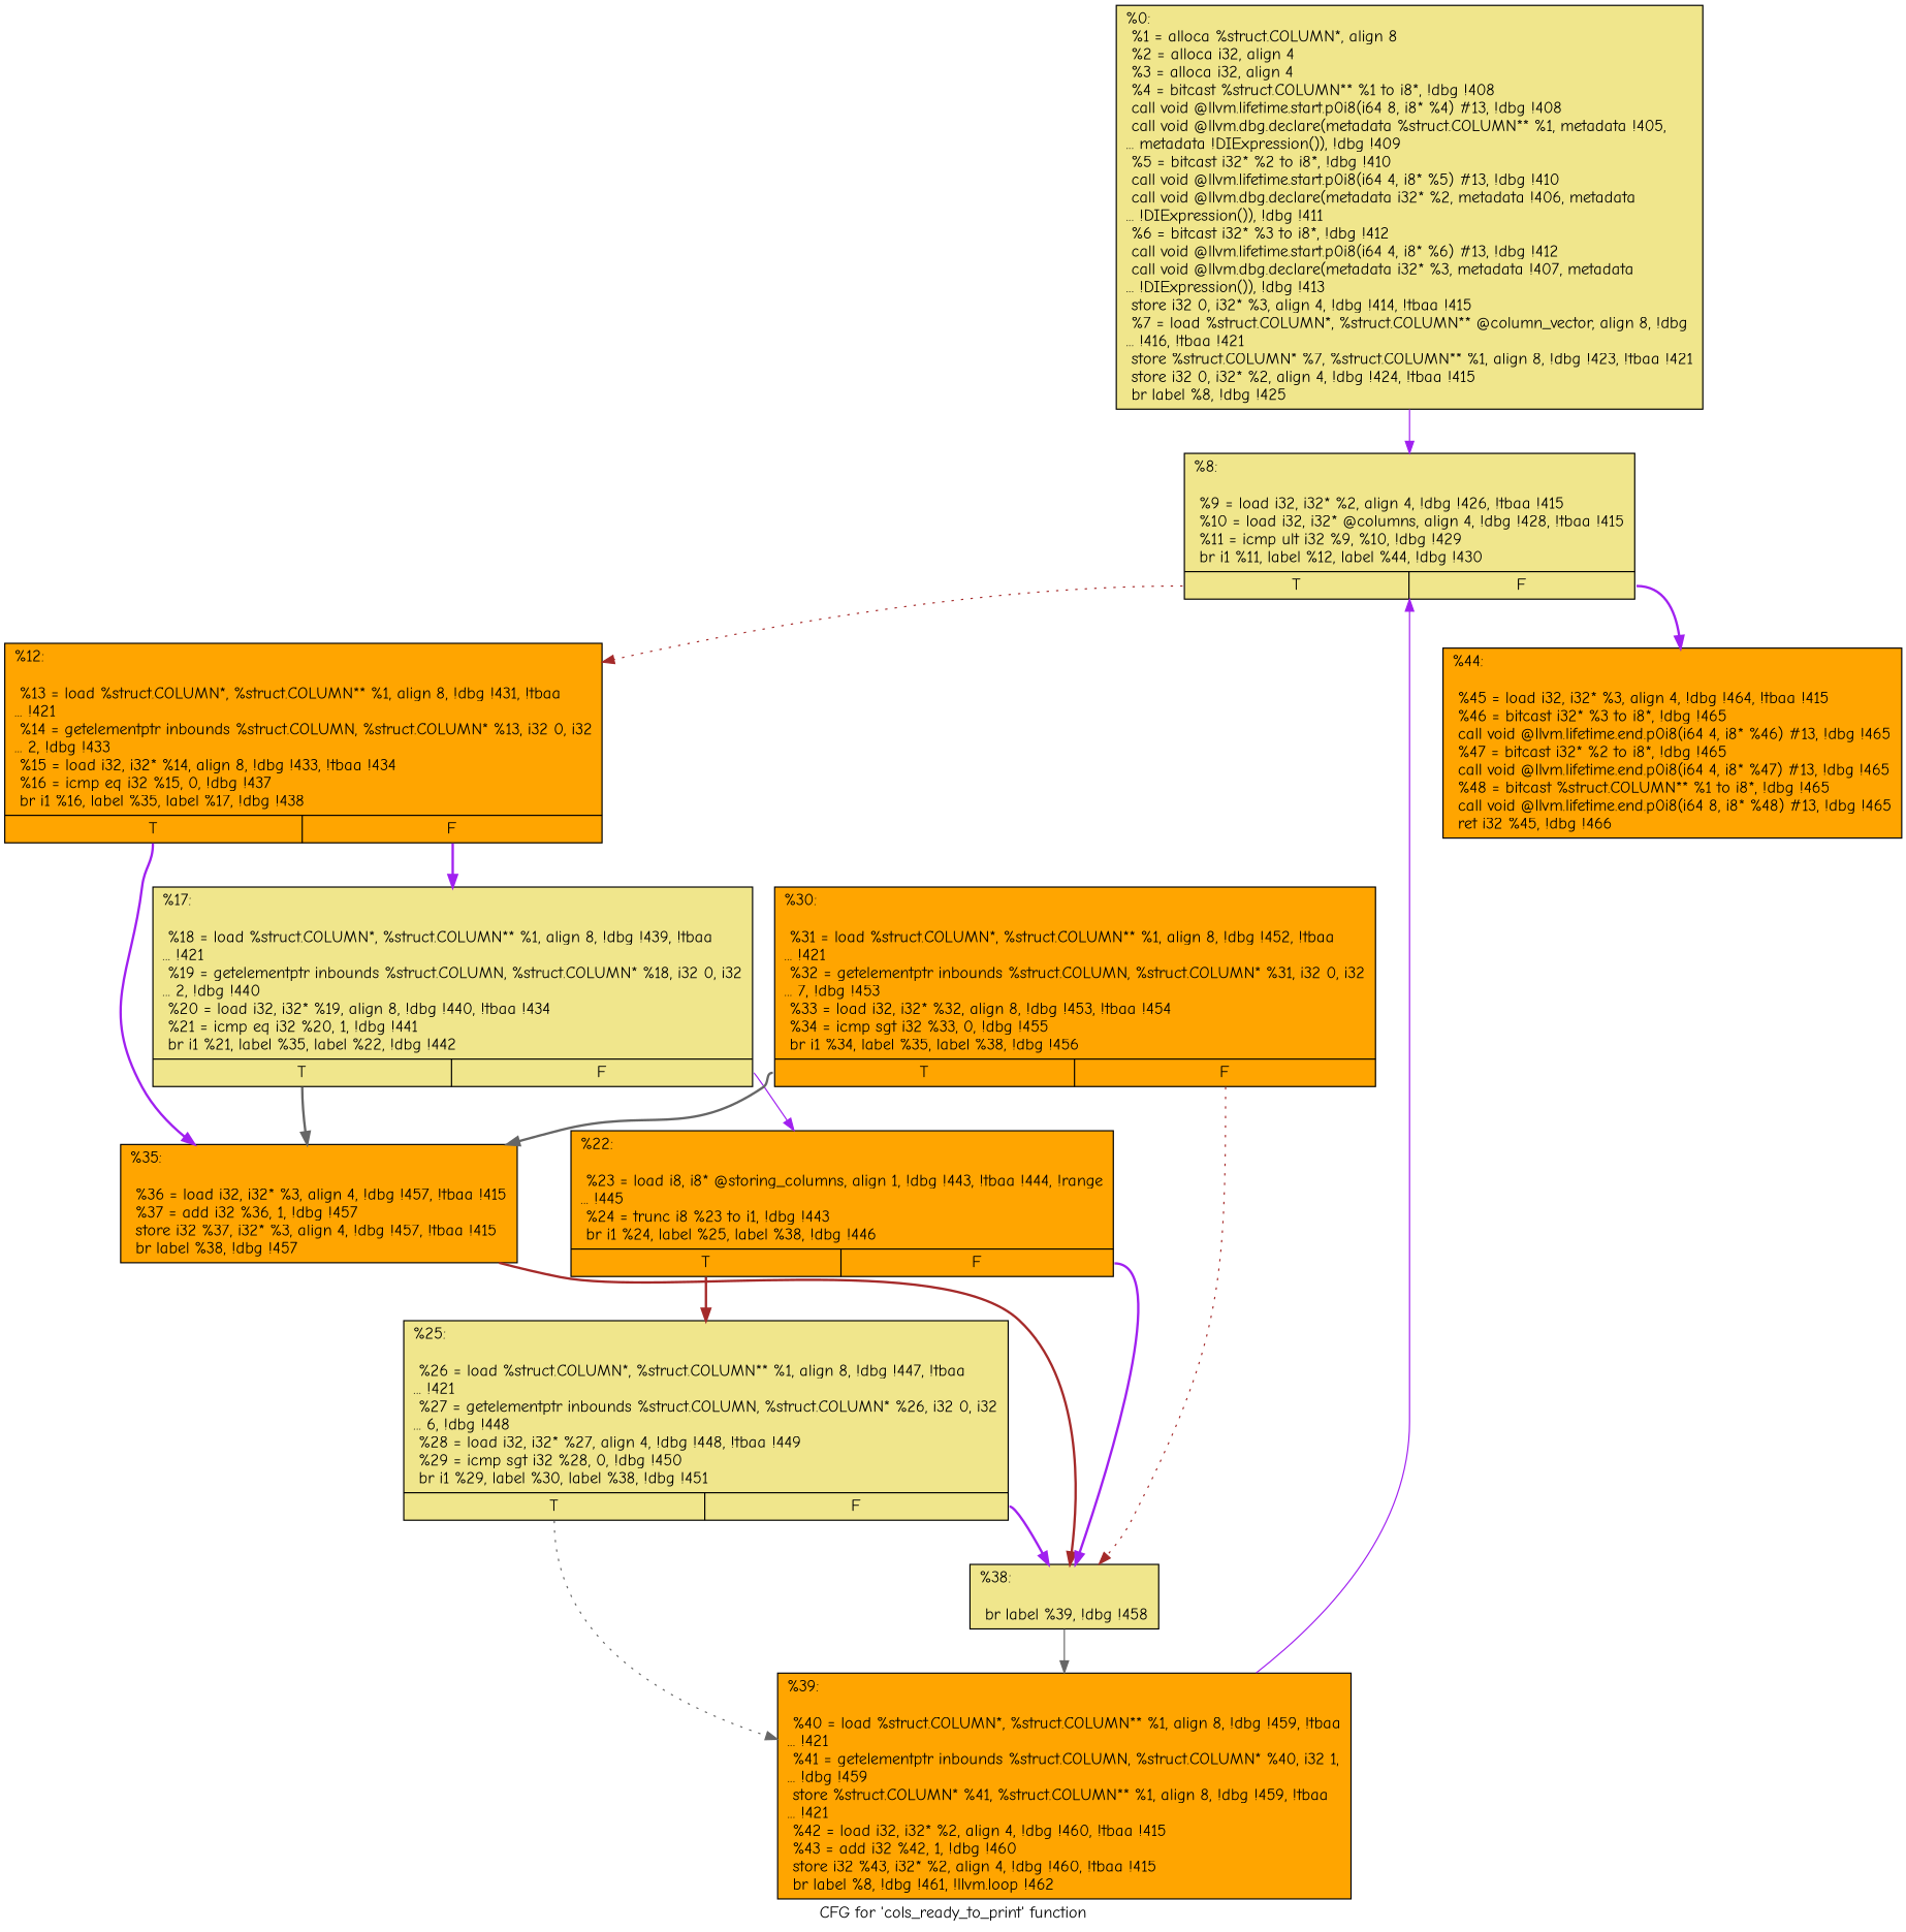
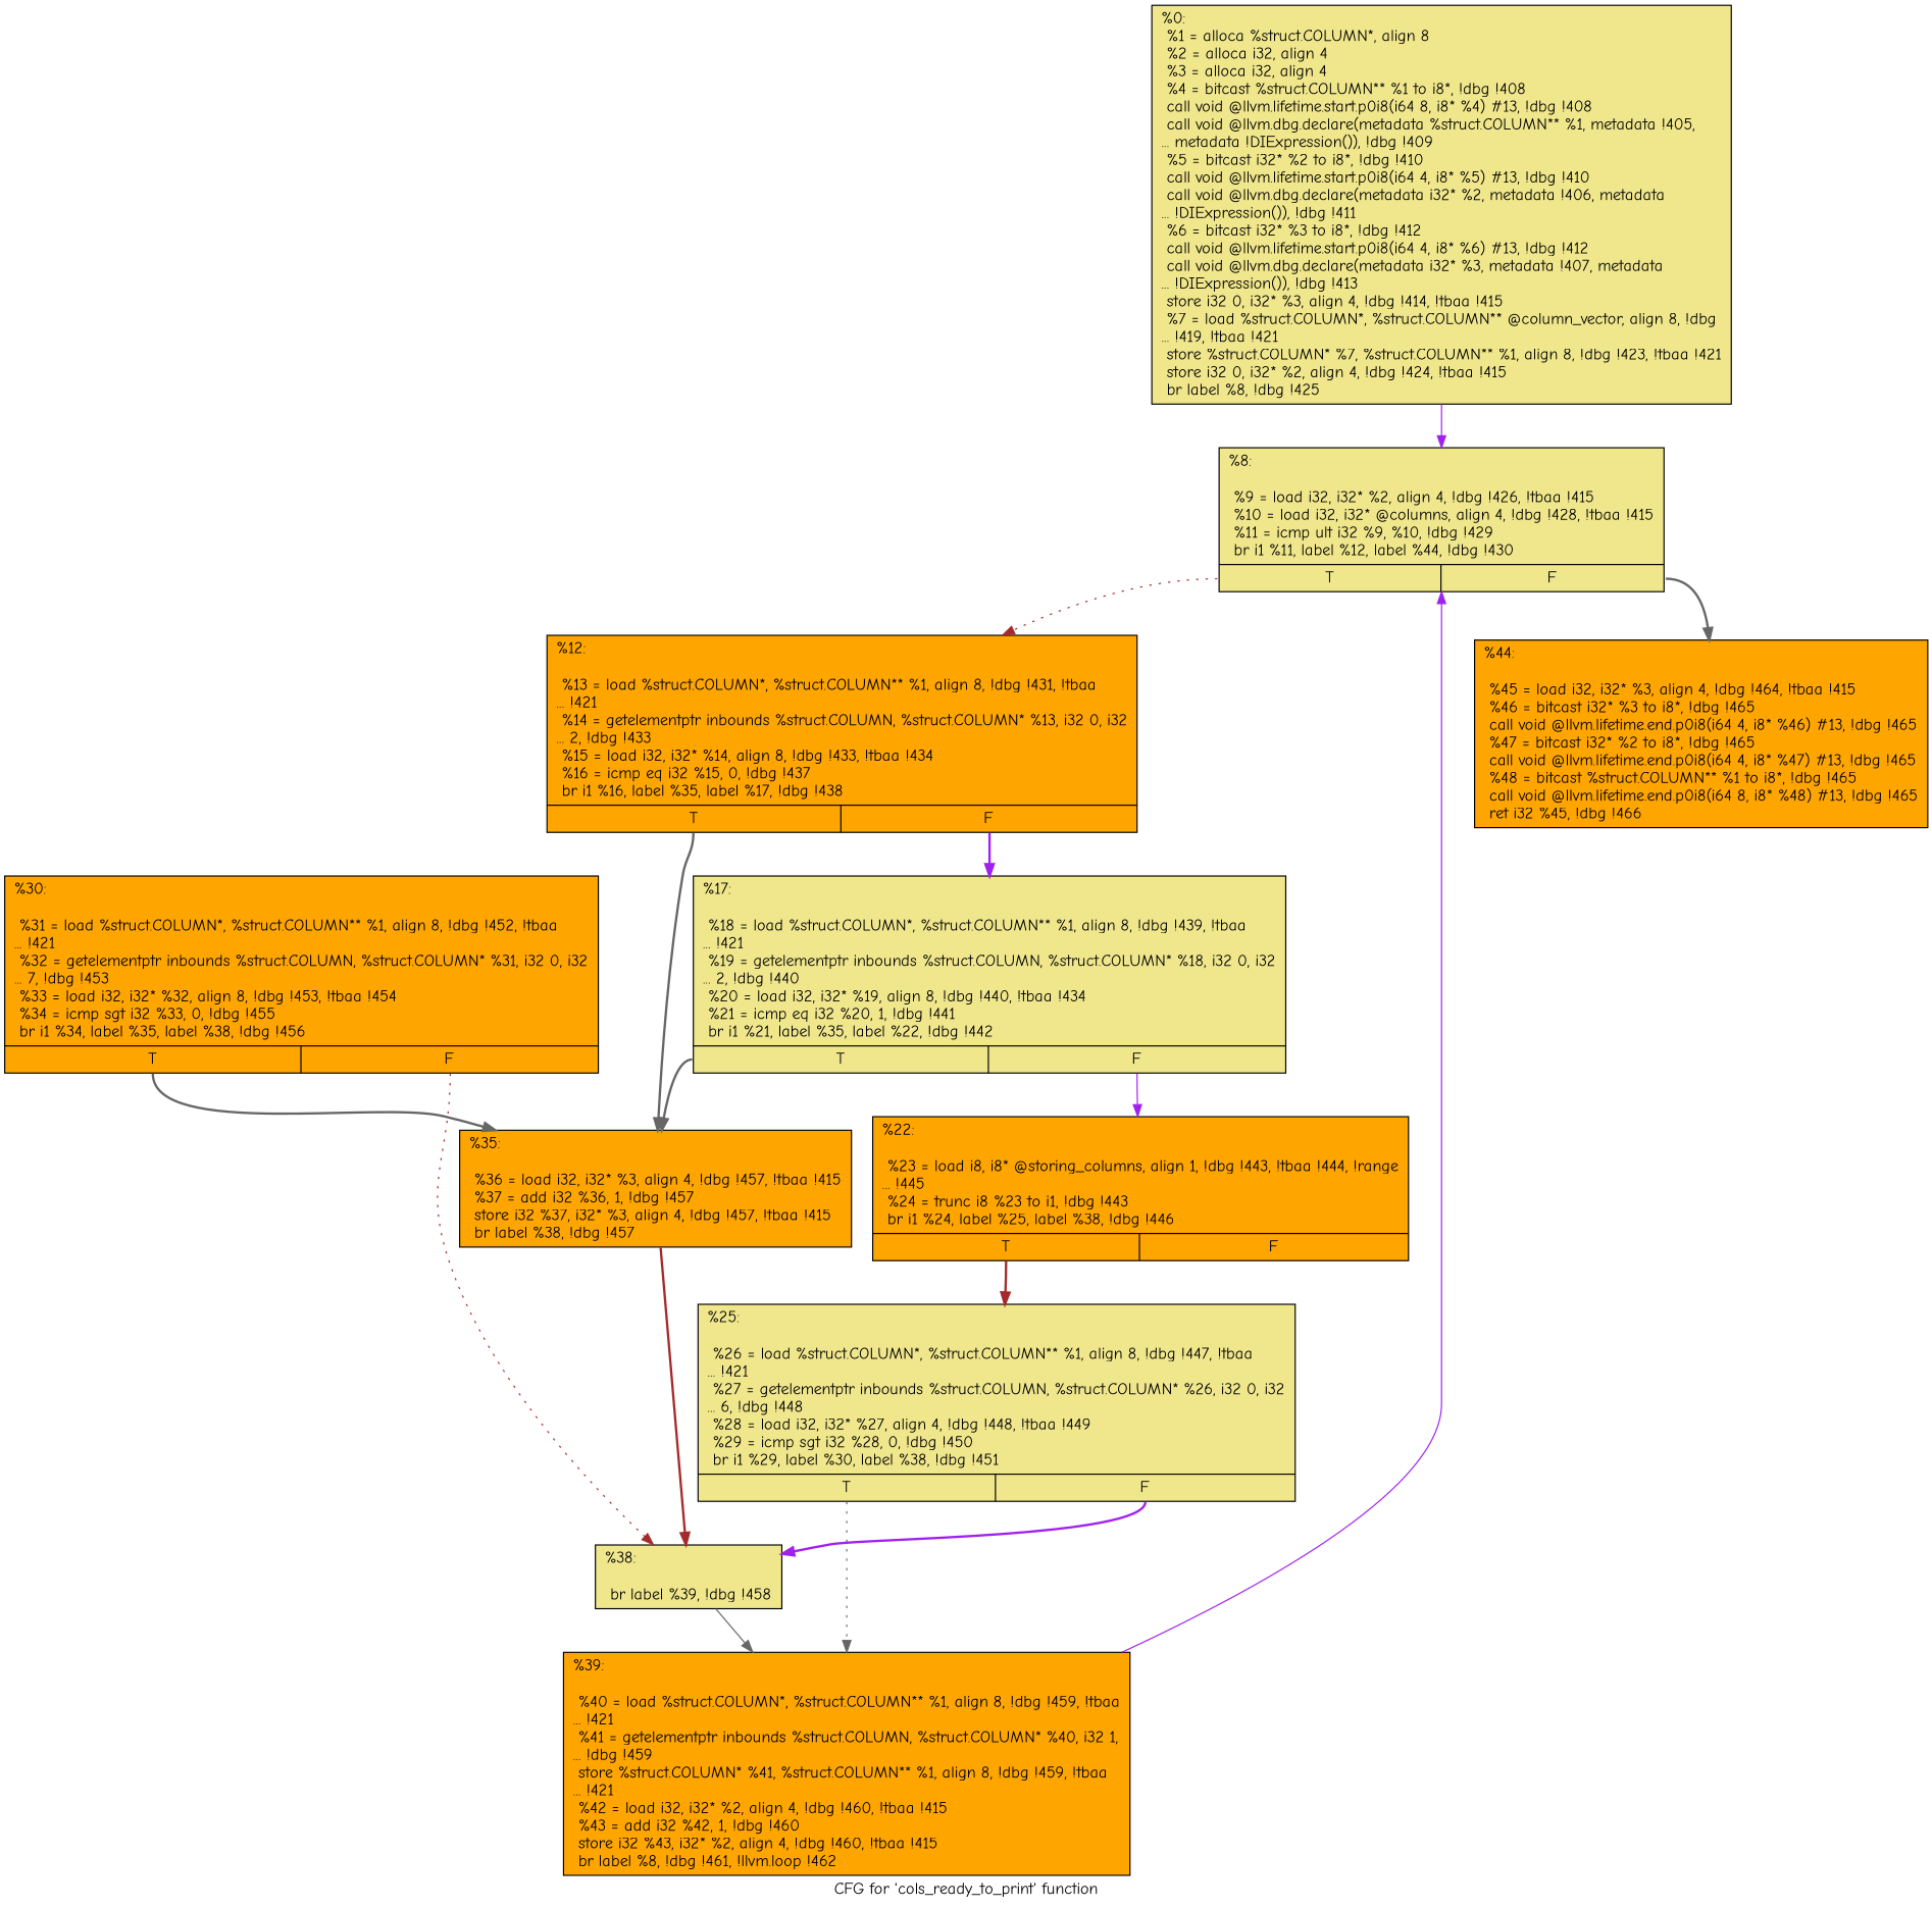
  digraph {
    fontname="Comic Neue"
    label="CFG for 'cols_ready_to_print' function"
    node [fillcolor=orange fontname="Comic Neue" shape=record style=filled]
    edge [color=purple fontname="Comic Neue" style=bold tailport=s0]
-   n1 [fillcolor=khaki label="{%0:\l  %1 = alloca %struct.COLUMN*, align 8\l  %2 = alloca i32, align 4\l  %3 = alloca i32, align 4\l  %4 = bitcast %struct.COLUMN** %1 to i8*, !dbg !408\l  call void @llvm.lifetime.start.p0i8(i64 8, i8* %4) #13, !dbg !408\l  call void @llvm.dbg.declare(metadata %struct.COLUMN** %1, metadata !405,\l... metadata !DIExpression()), !dbg !409\l  %5 = bitcast i32* %2 to i8*, !dbg !410\l  call void @llvm.lifetime.start.p0i8(i64 4, i8* %5) #13, !dbg !410\l  call void @llvm.dbg.declare(metadata i32* %2, metadata !406, metadata\l... !DIExpression()), !dbg !411\l  %6 = bitcast i32* %3 to i8*, !dbg !412\l  call void @llvm.lifetime.start.p0i8(i64 4, i8* %6) #13, !dbg !412\l  call void @llvm.dbg.declare(metadata i32* %3, metadata !407, metadata\l... !DIExpression()), !dbg !413\l  store i32 0, i32* %3, align 4, !dbg !414, !tbaa !415\l  %7 = load %struct.COLUMN*, %struct.COLUMN** @column_vector, align 8, !dbg\l... !416, !tbaa !421\l  store %struct.COLUMN* %7, %struct.COLUMN** %1, align 8, !dbg !423, !tbaa !421\l  store i32 0, i32* %2, align 4, !dbg !424, !tbaa !415\l  br label %8, !dbg !425\l}"]
+   n1 [fillcolor=khaki label="{%0:\l  %1 = alloca %struct.COLUMN*, align 8\l  %2 = alloca i32, align 4\l  %3 = alloca i32, align 4\l  %4 = bitcast %struct.COLUMN** %1 to i8*, !dbg !408\l  call void @llvm.lifetime.start.p0i8(i64 8, i8* %4) #13, !dbg !408\l  call void @llvm.dbg.declare(metadata %struct.COLUMN** %1, metadata !405,\l... metadata !DIExpression()), !dbg !409\l  %5 = bitcast i32* %2 to i8*, !dbg !410\l  call void @llvm.lifetime.start.p0i8(i64 4, i8* %5) #13, !dbg !410\l  call void @llvm.dbg.declare(metadata i32* %2, metadata !406, metadata\l... !DIExpression()), !dbg !411\l  %6 = bitcast i32* %3 to i8*, !dbg !412\l  call void @llvm.lifetime.start.p0i8(i64 4, i8* %6) #13, !dbg !412\l  call void @llvm.dbg.declare(metadata i32* %3, metadata !407, metadata\l... !DIExpression()), !dbg !413\l  store i32 0, i32* %3, align 4, !dbg !414, !tbaa !415\l  %7 = load %struct.COLUMN*, %struct.COLUMN** @column_vector, align 8, !dbg\l... !419, !tbaa !421\l  store %struct.COLUMN* %7, %struct.COLUMN** %1, align 8, !dbg !423, !tbaa !421\l  store i32 0, i32* %2, align 4, !dbg !424, !tbaa !415\l  br label %8, !dbg !425\l}"]
    n2 [fillcolor=khaki label="{%8:\l\l  %9 = load i32, i32* %2, align 4, !dbg !426, !tbaa !415\l  %10 = load i32, i32* @columns, align 4, !dbg !428, !tbaa !415\l  %11 = icmp ult i32 %9, %10, !dbg !429\l  br i1 %11, label %12, label %44, !dbg !430\l|{<s0>T|<s1>F}}"]
    n3 [label="{%12:\l\l  %13 = load %struct.COLUMN*, %struct.COLUMN** %1, align 8, !dbg !431, !tbaa\l... !421\l  %14 = getelementptr inbounds %struct.COLUMN, %struct.COLUMN* %13, i32 0, i32\l... 2, !dbg !433\l  %15 = load i32, i32* %14, align 8, !dbg !433, !tbaa !434\l  %16 = icmp eq i32 %15, 0, !dbg !437\l  br i1 %16, label %35, label %17, !dbg !438\l|{<s0>T|<s1>F}}"]
    n4 [label="{%44:\l\l  %45 = load i32, i32* %3, align 4, !dbg !464, !tbaa !415\l  %46 = bitcast i32* %3 to i8*, !dbg !465\l  call void @llvm.lifetime.end.p0i8(i64 4, i8* %46) #13, !dbg !465\l  %47 = bitcast i32* %2 to i8*, !dbg !465\l  call void @llvm.lifetime.end.p0i8(i64 4, i8* %47) #13, !dbg !465\l  %48 = bitcast %struct.COLUMN** %1 to i8*, !dbg !465\l  call void @llvm.lifetime.end.p0i8(i64 8, i8* %48) #13, !dbg !465\l  ret i32 %45, !dbg !466\l}"]
    n5 [label="{%35:\l\l  %36 = load i32, i32* %3, align 4, !dbg !457, !tbaa !415\l  %37 = add i32 %36, 1, !dbg !457\l  store i32 %37, i32* %3, align 4, !dbg !457, !tbaa !415\l  br label %38, !dbg !457\l}"]
    n6 [fillcolor=khaki label="{%17:\l\l  %18 = load %struct.COLUMN*, %struct.COLUMN** %1, align 8, !dbg !439, !tbaa\l... !421\l  %19 = getelementptr inbounds %struct.COLUMN, %struct.COLUMN* %18, i32 0, i32\l... 2, !dbg !440\l  %20 = load i32, i32* %19, align 8, !dbg !440, !tbaa !434\l  %21 = icmp eq i32 %20, 1, !dbg !441\l  br i1 %21, label %35, label %22, !dbg !442\l|{<s0>T|<s1>F}}"]
    n7 [fillcolor=khaki label="{%38:\l\l  br label %39, !dbg !458\l}"]
    n8 [label="{%22:\l\l  %23 = load i8, i8* @storing_columns, align 1, !dbg !443, !tbaa !444, !range\l... !445\l  %24 = trunc i8 %23 to i1, !dbg !443\l  br i1 %24, label %25, label %38, !dbg !446\l|{<s0>T|<s1>F}}"]
    n9 [label="{%39:\l\l  %40 = load %struct.COLUMN*, %struct.COLUMN** %1, align 8, !dbg !459, !tbaa\l... !421\l  %41 = getelementptr inbounds %struct.COLUMN, %struct.COLUMN* %40, i32 1,\l... !dbg !459\l  store %struct.COLUMN* %41, %struct.COLUMN** %1, align 8, !dbg !459, !tbaa\l... !421\l  %42 = load i32, i32* %2, align 4, !dbg !460, !tbaa !415\l  %43 = add i32 %42, 1, !dbg !460\l  store i32 %43, i32* %2, align 4, !dbg !460, !tbaa !415\l  br label %8, !dbg !461, !llvm.loop !462\l}"]
    n10 [fillcolor=khaki label="{%25:\l\l  %26 = load %struct.COLUMN*, %struct.COLUMN** %1, align 8, !dbg !447, !tbaa\l... !421\l  %27 = getelementptr inbounds %struct.COLUMN, %struct.COLUMN* %26, i32 0, i32\l... 6, !dbg !448\l  %28 = load i32, i32* %27, align 4, !dbg !448, !tbaa !449\l  %29 = icmp sgt i32 %28, 0, !dbg !450\l  br i1 %29, label %30, label %38, !dbg !451\l|{<s0>T|<s1>F}}"]
    n11 [label="{%30:\l\l  %31 = load %struct.COLUMN*, %struct.COLUMN** %1, align 8, !dbg !452, !tbaa\l... !421\l  %32 = getelementptr inbounds %struct.COLUMN, %struct.COLUMN* %31, i32 0, i32\l... 7, !dbg !453\l  %33 = load i32, i32* %32, align 8, !dbg !453, !tbaa !454\l  %34 = icmp sgt i32 %33, 0, !dbg !455\l  br i1 %34, label %35, label %38, !dbg !456\l|{<s0>T|<s1>F}}"]
    n1 -> n2 [style=solid]
    n2 -> n3 [color=brown style=dotted]
-   n2 -> n4 [tailport=s1]
-   n3 -> n5
+   n2 -> n4 [color=gray40 tailport=s1]
+   n3 -> n5 [color=gray40]
    n3 -> n6 [tailport=s1]
    n5 -> n7 [color=brown]
    n6 -> n5 [color=gray40]
    n6 -> n8 [style=solid tailport=s1]
    n7 -> n9 [color=gray40 style=solid]
-   n8 -> n7 [tailport=s1]
    n8 -> n10 [color=brown]
    n9 -> n2 [style=solid]
    n10 -> n7 [tailport=s1]
    n10 -> n9 [color=gray40 style=dotted]
    n11 -> n5 [color=gray40]
    n11 -> n7 [color=brown style=dotted tailport=s1]
  }
